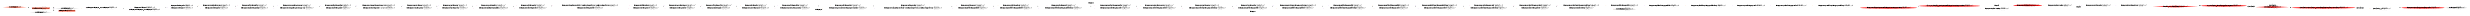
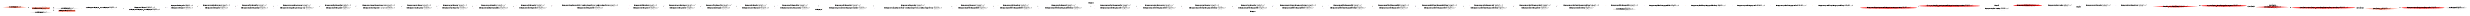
  digraph {
    rankdir=LR
    node [color=red fillcolor=white shape=ellipse style=filled]
    edge [color=deeppink style=dashed]
    n1 [color=brown label="diskOfferingResponse.setZoneId(offering.getZoneUuid())@@@15@@@['0', '0', '1']"]
    n2 [color=brown label="diskOfferingResponse.setZone(offering.getZoneName())@@@16@@@['0', '0', '1']"]
    n3 [label="diskOfferingResponse.setTags(offering.getTags())@@@17@@@['0', '0', '1']"]
    n4 [color=deeppink label="offeringResponse.setIsSystemOffering(offering.isSystemUse())@@@6@@@['1', '1', '0']"]
    n5 [label="offeringResponse.setDefaultUse(offering.isDefaultUse())@@@7@@@['1', '1', '0']"]
    n6 [color=brown label="diskOfferingResponse.setDisplayText(offering.getDisplayText())@@@6@@@['0', '0', '1']"]
    n7 [color=darkgreen label="offeringResponse.setSystemVmType(offering.getSystemVmType())@@@8@@@['1', '1', '0']"]
    n8 [label="diskOfferingResponse.setProvisioningType(offering.getProvisioningType().toString())@@@7@@@['0', '0', '1']"]
    n9 [color=deeppink fillcolor=tomato label="ServiceOfferingJoinVO offering@@@2@@@['1', '1', '0']" shape=box]
    n10 [color=deeppink fillcolor=tomato label="DiskOfferingJoinVO offering@@@2@@@['0', '0', '1']" shape=box]
    n11 [fillcolor=lightgray label="newServiceOfferingResponse['0', '1', '0']" shape=diamond]
    n12 [color=brown label="diskOfferingResponse.setId(offering.getUuid())@@@4@@@['0', '0', '1']"]
    n13 [color=deeppink label="diskOfferingResponse.setName(offering.getName())@@@5@@@['0', '0', '1']"]
    n14 [label="diskOfferingResponse.setBytesReadRate(offering.getBytesReadRate())@@@22@@@['0', '0', '1']"]
    n15 [label="diskOfferingResponse.setBytesReadRateMax(offering.getBytesReadRateMax())@@@23@@@['0', '0', '1']"]
    n16 [color=deeppink label="diskOfferingResponse.setBytesReadRateMaxLength(offering.getBytesReadRateMaxLength())@@@24@@@['0', '0', '1']"]
    n17 [label="offeringResponse.setId(offering.getUuid())@@@4@@@['1', '1', '0']"]
    n18 [color=darkgreen label="offeringResponse.setName(offering.getName())@@@5@@@['1', '1', '0']"]
    n19 [fillcolor=red label="offeringDetails != null && !offeringDetails.isEmpty()@@@48@@@['0', '1', '0']" shape=diamond]
    n20 [color=brown fillcolor=red label="vsphereStoragePolicyId != null@@@50@@@['0', '1', '0']" shape=diamond]
    n21 [color=deeppink fillcolor=red label="String vsphereStoragePolicyId = offeringDetails.get(ApiConstants.STORAGE_POLICY)@@@49@@@['0', '1', '0']"]
    n22 [color=brown fillcolor=lightgray label="return offeringResponse@@@55@@@['0', '1', '0']"]
    n23 [color=deeppink fillcolor=red label="VsphereStoragePolicyVO vsphereStoragePolicyVO = _vsphereStoragePolicyDao.findById(Long.parseLong(vsphereStoragePolicyId))@@@51@@@['0', '1', '0']"]
-   n24 [color=brown label="vsphereStoragePolicyVO != null@@@52@@@['0', '1', '0']" shape=diamond]
+   n24 [color=brown fillcolor=tomato label="vsphereStoragePolicyVO != null@@@52@@@['0', '1', '0']" shape=diamond]
    n25 [color=darkgreen label="offeringResponse.setNetworkRate(offering.getRateMbps())@@@24@@@['1', '1', '0']"]
    n26 [color=darkgreen label="offeringResponse.setHostTag(offering.getHostTag())@@@25@@@['1', '1', '0']"]
    n27 [color=deeppink label="diskOfferingResponse.setBytesWriteRate(offering.getBytesWriteRate())@@@25@@@['0', '0', '1']"]
    n28 [color=deeppink label="offeringResponse.setDeploymentPlanner(offering.getDeploymentPlanner())@@@26@@@['1', '1', '0']"]
    n29 [label="offeringResponse.setProvisioningType(offering.getProvisioningType().toString())@@@10@@@['1', '1', '0']"]
    n30 [label="diskOfferingResponse.setMinIops(offering.getMinIops())@@@10@@@['0', '0', '1']"]
    n31 [color=deeppink label="offeringResponse.setCpuNumber(offering.getCpu())@@@11@@@['1', '1', '0']"]
    n32 [label="diskOfferingResponse.setMaxIops(offering.getMaxIops())@@@11@@@['0', '0', '1']"]
    n33 [color=deeppink label="offeringResponse.setCpuSpeed(offering.getSpeed())@@@12@@@['1', '1', '0']"]
    n34 [fillcolor=red label="offeringResponse.setVsphereStoragePolicy(vsphereStoragePolicyVO.getName())@@@52@@@['0', '1', '0']"]
    n35 [label="diskOfferingResponse.setCreated(offering.getCreated())@@@8@@@['0', '0', '1']"]
    n36 [color=darkgreen label="diskOfferingResponse.setDiskSize(offering.getDiskSize() / (1024 * 1024 * 1024))@@@9@@@['0', '0', '1']"]
    n37 [color=brown label="offeringResponse.setDisplayText(offering.getDisplayText())@@@9@@@['1', '1', '0']"]
    n38 [label="offeringResponse.setBytesWriteRateMaxLength(offering.getBytesWriteRateMaxLength())@@@36@@@['1', '1', '0']"]
    n39 [label="offeringResponse.setIopsReadRate(offering.getIopsReadRate())@@@37@@@['1', '1', '0']"]
    n40 [color=darkgreen label="offeringResponse.setIopsReadRateMax(offering.getIopsReadRateMax())@@@38@@@['1', '1', '0']"]
    n41 [color=darkgreen label="offeringResponse.setIopsWriteRateMaxLength(offering.getIopsWriteRateMaxLength())@@@42@@@['1', '1', '0']"]
    n42 [fillcolor=red label="offeringResponse.setDetails(ApiDBUtils.getResourceDetails(offering.getId(),ResourceObjectType.ServiceOffering))@@@43@@@['1', '0', '0']"]
    n43 [color=brown fillcolor=red label="Map<String,String> offeringDetails = ApiDBUtils.getResourceDetails(offering.getId(),ResourceObjectType.ServiceOffering)@@@43@@@['0', '1', '0']"]
    n44 [color=darkgreen label="offeringResponse.setObjectName(\"serviceoffering\")@@@44@@@['1', '0', '0']"]
    n45 [color=darkgreen fillcolor=red label="offeringResponse.setDetails(offeringDetails)@@@44@@@['0', '1', '0']"]
    n46 [fillcolor=tomato label="newServiceOfferingResponse['1', '0', '0']" shape=diamond]
    n47 [color=darkgreen label="ServiceOfferingResponse offeringResponse = new ServiceOfferingResponse()@@@3@@@['1', '1', '0']"]
    n48 [color=brown label="offeringResponse.setCacheMode(offering.getCacheMode())@@@47@@@['1', '1', '0']"]
    n49 [label="DiskOfferingResponse diskOfferingResponse = new DiskOfferingResponse()@@@3@@@['0', '0', '1']"]
    n50 [color=darkgreen label="offeringResponse.setObjectName(\"serviceoffering\")@@@45@@@['1', '1', '0']"]
    n51 [label="offeringResponse.setIopsReadRateMaxLength(offering.getIopsReadRateMaxLength())@@@39@@@['1', '1', '0']"]
    n52 [color=deeppink label="offeringResponse.setIopsWriteRate(offering.getIopsWriteRate())@@@40@@@['1', '1', '0']"]
    n53 [label="offeringResponse.setIopsWriteRateMax(offering.getIopsWriteRateMax())@@@41@@@['1', '1', '0']"]
    n54 [color=darkgreen label="diskOfferingResponse.setCustomized(offering.isCustomized())@@@18@@@['0', '0', '1']"]
    n55 [color=deeppink label="diskOfferingResponse.setCustomizedIops(offering.isCustomizedIops())@@@19@@@['0', '0', '1']"]
    n56 [color=darkgreen label="diskOfferingResponse.setDomainId(offering.getDomainUuid())@@@13@@@['0', '0', '1']"]
    n57 [color=deeppink label="diskOfferingResponse.setDomain(offering.getDomainPath())@@@14@@@['0', '0', '1']"]
    n58 [color=darkgreen label="diskOfferingResponse.setBytesWriteRateMaxLength(offering.getBytesWriteRateMaxLength())@@@27@@@['0', '0', '1']"]
    n59 [color=darkgreen label="diskOfferingResponse.setIopsReadRate(offering.getIopsReadRate())@@@28@@@['0', '0', '1']"]
    n60 [label="diskOfferingResponse.setIopsReadRateMax(offering.getIopsReadRateMax())@@@29@@@['0', '0', '1']"]
    n61 [label="diskOfferingResponse.setIopsReadRateMaxLength(offering.getIopsReadRateMaxLength())@@@30@@@['0', '0', '1']"]
    n62 [color=darkgreen label="offeringResponse.setZoneId(offering.getZoneUuid())@@@23@@@['1', '1', '0']"]
    n63 [color=deeppink label="offeringResponse.setDomain(offering.getDomainName())@@@20@@@['1', '1', '0']"]
    n64 [color=brown label="diskOfferingResponse.setHypervisorSnapshotReserve(offering.getHypervisorSnapshotReserve())@@@20@@@['0', '0', '1']"]
    n65 [color=darkgreen label="offeringResponse.setDomainId(offering.getDomainUuid())@@@21@@@['1', '1', '0']"]
    n66 [color=deeppink label="diskOfferingResponse.setStorageType(offering.isUseLocalStorage()? ServiceOffering.StorageType.local.toString(): ServiceOffering.StorageType.shared.toString())@@@21@@@['0', '0', '1']"]
    n67 [color=deeppink label="offeringResponse.setZone(offering.getZoneName())@@@22@@@['1', '1', '0']"]
    n68 [label="diskOfferingResponse.setDisplayOffering(offering.isDisplayOffering())@@@12@@@['0', '0', '1']"]
    n69 [label="offeringResponse.setLimitCpuUse(offering.isLimitCpuUse())@@@17@@@['1', '1', '0']"]
    n70 [color=darkgreen label="offeringResponse.setVolatileVm(offering.getVolatileVm())@@@18@@@['1', '1', '0']"]
    n71 [color=darkgreen label="offeringResponse.setTags(offering.getTags())@@@19@@@['1', '1', '0']"]
    n72 [color=darkgreen label="diskOfferingResponse.setBytesWriteRateMax(offering.getBytesWriteRateMax())@@@26@@@['0', '0', '1']"]
    n73 [label="offeringResponse.setBytesWriteRate(offering.getBytesWriteRate())@@@34@@@['1', '1', '0']"]
    n74 [color=brown label="diskOfferingResponse.setCacheMode(offering.getCacheMode())@@@34@@@['0', '0', '1']"]
    n75 [color=brown label="offeringResponse.setBytesWriteRateMax(offering.getBytesWriteRateMax())@@@35@@@['1', '1', '0']"]
    n76 [color=darkgreen label="diskOfferingResponse.setObjectName(\"diskoffering\")@@@35@@@['0', '0', '1']"]
    n77 [label="offeringResponse.setBytesReadRate(offering.getBytesReadRate())@@@31@@@['1', '1', '0']"]
    n78 [color=brown label="diskOfferingResponse.setIopsWriteRate(offering.getIopsWriteRate())@@@31@@@['0', '0', '1']"]
    n79 [color=darkgreen label="offeringResponse.setBytesReadRateMax(offering.getBytesReadRateMax())@@@32@@@['1', '1', '0']"]
    n80 [color=brown label="diskOfferingResponse.setIopsWriteRateMax(offering.getIopsWriteRateMax())@@@32@@@['0', '0', '1']"]
    n81 [color=brown label="offeringResponse.setBytesReadRateMaxLength(offering.getBytesReadRateMaxLength())@@@33@@@['1', '1', '0']"]
    n82 [fillcolor=lightgray label="return diskOfferingResponse@@@36@@@['0', '0', '1']"]
    n83 [color=darkgreen label="offeringResponse.setIscutomized(offering.isDynamic())@@@46@@@['1', '1', '0']"]
    n84 [color=deeppink label="offeringResponse.setCustomizedIops(offering.isCustomizedIops())@@@27@@@['1', '1', '0']"]
    n85 [color=darkgreen label="offeringResponse.setCreated(offering.getCreated())@@@14@@@['1', '1', '0']"]
    n86 [color=brown label="offeringResponse.setStorageType(offering.isUseLocalStorage()? ServiceOffering.StorageType.local.toString(): ServiceOffering.StorageType.shared.toString())@@@15@@@['1', '1', '0']"]
    n87 [label="offeringResponse.setOfferHa(offering.isOfferHA())@@@16@@@['1', '1', '0']"]
    n88 [color=brown fillcolor=lightgray label="newDiskOfferingResponse['0', '0', '1']" shape=diamond]
    n89 [color=brown label="diskOfferingResponse.setIopsWriteRateMaxLength(offering.getIopsWriteRateMaxLength())@@@33@@@['0', '0', '1']"]
    n90 [label="offeringResponse.setMemory(offering.getRamSize())@@@13@@@['1', '1', '0']"]
    n91 [color=darkgreen label="offeringResponse.setHypervisorSnapshotReserve(offering.getHypervisorSnapshotReserve())@@@30@@@['1', '1', '0']"]
    n92 [color=darkgreen label="offeringResponse.setMaxIops(offering.getMaxIops())@@@29@@@['1', '1', '0']"]
    n93 [color=brown label="offeringResponse.setMinIops(offering.getMinIops())@@@28@@@['1', '1', '0']"]
    n1 -> n2 [style=dotted]
    n2 -> n3 [color=purple style=dotted]
    n3 -> n54 [color=darkorange style=dotted]
    n4 -> n5
    n4 -> n6 [color=darkorange label=0]
    n5 -> n7 [color=purple style=dotted]
    n5 -> n8 [color=purple label=0 style=dotted]
    n6 -> n8 [color=purple]
    n7 -> n35 [color=purple label=0]
    n7 -> n37 [color=purple]
    n8 -> n35 [color=darkorange]
    n9 -> n10 [color=purple label=0 style=dotted]
    n9 -> n11 [color=purple label=true]
    n11 -> n47 [color=darkorange style=dotted]
    n12 -> n13 [style=dotted]
    n13 -> n6
    n14 -> n15 [color=purple]
    n15 -> n16 [color=purple style=dotted]
    n16 -> n27 [color=purple]
    n17 -> n12 [color=purple label=0]
    n17 -> n18 [color=purple style=dotted]
    n18 -> n4 [color=darkorange style=dotted]
    n18 -> n13 [color=darkorange label=0]
    n19 -> n20 [label=true]
    n19 -> n21 [color=purple label=true]
    n19 -> n21
    n19 -> n22 [color=purple]
    n20 -> n22 [color=purple]
    n20 -> n23
    n20 -> n23 [color=darkorange label=true]
    n20 -> n24 [color=darkorange label=true]
    n21 -> n20 [color=darkorange label=vsphereStoragePolicyId style=dotted]
    n21 -> n20
    n21 -> n23 [color=darkorange label=vsphereStoragePolicyId]
    n23 -> n24 [color=darkorange style=dotted]
    n23 -> n24 [color=purple label=vsphereStoragePolicyVO]
    n24 -> n22 [color=purple]
    n24 -> n34 [label=true]
    n24 -> n34 [color=purple style=dotted]
    n25 -> n16 [label=0]
    n25 -> n26
    n26 -> n27 [label=0 style=dotted]
    n26 -> n28 [style=dotted]
    n27 -> n72 [style=dotted]
    n28 -> n72 [color=darkorange label=0]
    n28 -> n84 [color=darkorange]
    n29 -> n30 [color=purple label=0]
    n29 -> n31 [color=purple style=dotted]
    n30 -> n32 [color=purple]
    n31 -> n32 [color=darkorange label=0 style=dotted]
    n31 -> n33 [color=purple]
    n32 -> n68 [style=dotted]
    n33 -> n68 [label=0]
    n33 -> n90
    n34 -> n22 [color=darkorange]
    n35 -> n36 [color=darkorange]
    n36 -> n30 [style=dotted]
    n37 -> n29 [color=purple style=dotted]
    n37 -> n36 [label=0]
    n38 -> n39 [color=darkorange style=dotted]
    n39 -> n40 [color=purple]
    n40 -> n51 [color=darkorange style=dotted]
    n41 -> n42
    n41 -> n43 [style=dotted]
    n42 -> n43 [label=0 style=dotted]
    n42 -> n44
    n43 -> n19 [label=offeringDetails style=dotted]
    n43 -> n45 [color=purple label=offeringDetails style=dotted]
    n43 -> n45
    n44 -> n50 [color=purple]
    n45 -> n50 [color=darkorange]
    n46 -> n9 [color=purple label=true]
    n46 -> n47
    n47 -> n17 [color=purple style=dotted]
    n47 -> n22 [color=darkorange label=offeringResponse style=dotted]
    n47 -> n48 [color=darkorange label=offeringResponse style=dotted]
    n47 -> n49 [color=purple label=0 style=dotted]
    n48 -> n19
    n49 -> n12 [style=dotted]
    n49 -> n82 [color=darkorange label=diskOfferingResponse style=dotted]
    n50 -> n83 [color=purple style=dotted]
    n51 -> n52 [color=purple style=dotted]
    n52 -> n53 [color=purple style=dotted]
    n53 -> n41 [color=darkorange style=dotted]
    n54 -> n55 [style=dotted]
    n55 -> n64 [color=darkorange style=dotted]
    n56 -> n57 [color=darkorange]
    n57 -> n1
    n58 -> n59
    n59 -> n60 [color=darkorange style=dotted]
    n60 -> n61 [color=purple]
    n61 -> n78 [color=darkorange]
    n62 -> n15 [label=0]
    n62 -> n25 [color=darkorange]
    n63 -> n64 [color=purple label=0 style=dotted]
    n63 -> n65 [color=darkorange style=dotted]
    n64 -> n66 [color=purple style=dotted]
    n65 -> n66 [label=0]
    n65 -> n67 [color=darkorange style=dotted]
    n66 -> n14 [color=purple]
    n67 -> n14 [label=0]
    n67 -> n62 [style=dotted]
    n68 -> n56 [style=dotted]
    n69 -> n3 [color=darkorange label=0 style=dotted]
    n69 -> n70 [style=dotted]
    n70 -> n54 [color=darkorange label=0]
    n70 -> n71 [color=darkorange style=dotted]
    n71 -> n55 [label=0]
    n71 -> n63 [color=purple style=dotted]
    n72 -> n58 [style=dotted]
    n73 -> n74 [color=purple label=0 style=dotted]
    n73 -> n75 [style=dotted]
    n74 -> n76 [color=darkorange]
    n75 -> n38 [style=dotted]
    n75 -> n76 [label=0]
    n76 -> n82 [style=dotted]
    n77 -> n78 [color=darkorange label=0 style=dotted]
    n77 -> n79 [color=darkorange style=dotted]
    n78 -> n80 [color=purple style=dotted]
    n79 -> n80 [color=darkorange label=0]
    n79 -> n81 [color=purple style=dotted]
    n80 -> n89 [color=darkorange style=dotted]
    n81 -> n73
    n81 -> n89 [label=0]
    n83 -> n48 [color=purple]
    n84 -> n58 [label=0]
    n84 -> n93 [style=dotted]
    n85 -> n57 [color=darkorange label=0]
    n85 -> n86
    n86 -> n87 [style=dotted]
    n87 -> n2 [color=darkorange label=0 style=dotted]
    n87 -> n69 [color=purple]
    n88 -> n10 [color=purple label=true style=dotted]
    n88 -> n49 [color=purple]
    n89 -> n74 [color=darkorange]
    n90 -> n56 [color=darkorange label=0 style=dotted]
    n90 -> n85 [style=dotted]
    n91 -> n61 [color=purple label=0]
    n91 -> n77 [color=purple]
    n92 -> n60 [label=0]
    n92 -> n91 [color=purple]
    n93 -> n59 [color=darkorange label=0 style=dotted]
    n93 -> n92 [color=purple]
  }
